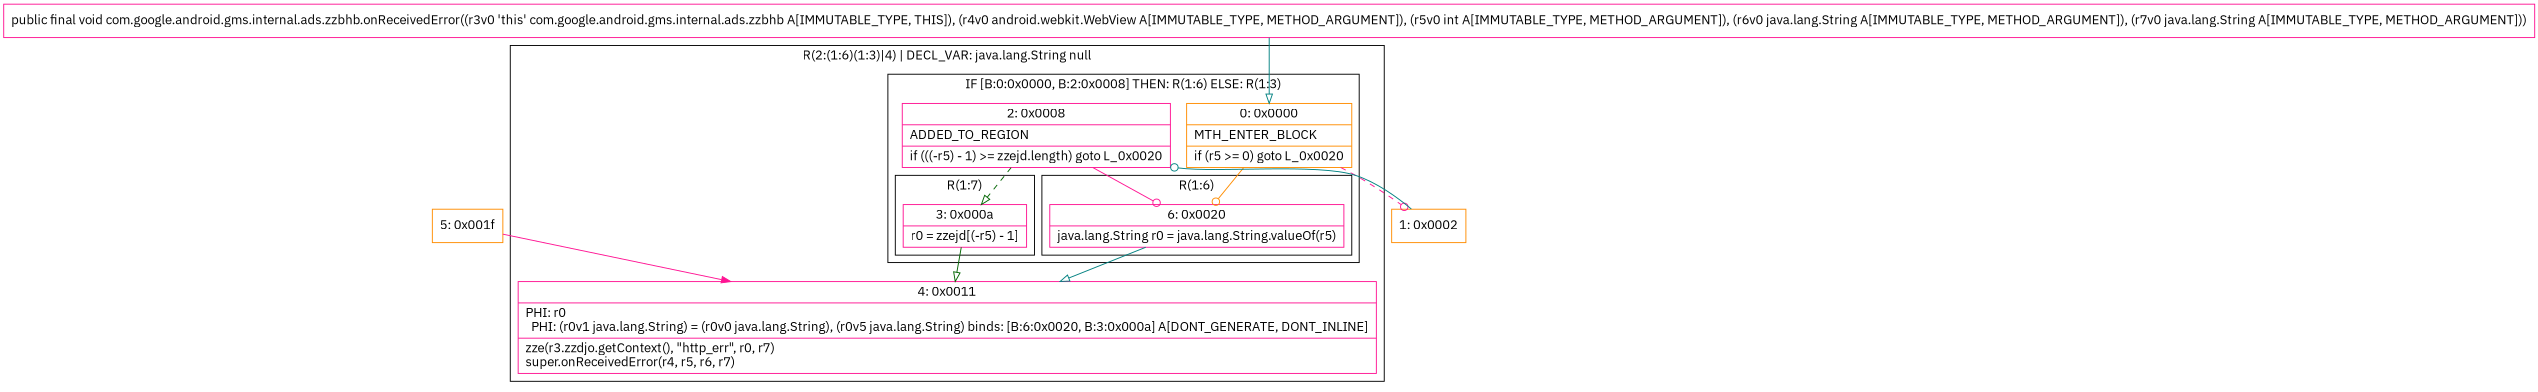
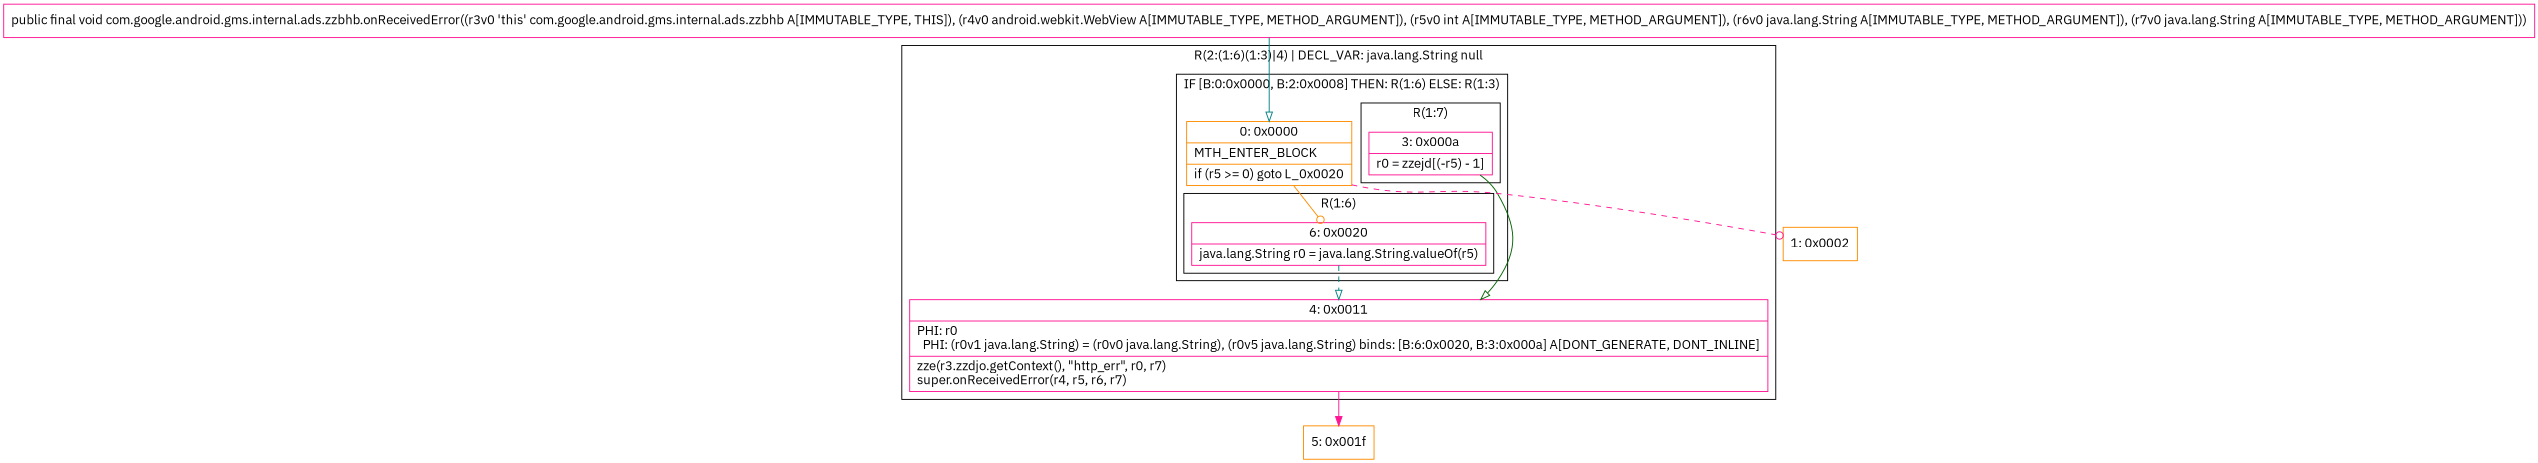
  digraph {
    fontname="IBM Plex Sans"
    node [color=deeppink fontname="IBM Plex Sans" shape=record]
    edge [arrowhead=onormal color=teal fontname="IBM Plex Sans"]
    n1 [label="{6\:\ 0x0020|java.lang.String r0 = java.lang.String.valueOf(r5)\l}"]
    n2 [label="{3\:\ 0x000a|r0 = zzejd[(\-r5) \- 1]\l}"]
    n3 [color=darkorange label="{0\:\ 0x0000|MTH_ENTER_BLOCK\l|if (r5 \>= 0) goto L_0x0020\l}"]
-   n4 [label="{2\:\ 0x0008|ADDED_TO_REGION\l|if (((\-r5) \- 1) \>= zzejd.length) goto L_0x0020\l}"]
    n5 [label="{4\:\ 0x0011|PHI: r0 \l  PHI: (r0v1 java.lang.String) = (r0v0 java.lang.String), (r0v5 java.lang.String) binds: [B:6:0x0020, B:3:0x000a] A[DONT_GENERATE, DONT_INLINE]\l|zze(r3.zzdjo.getContext(), \"http_err\", r0, r7)\lsuper.onReceivedError(r4, r5, r6, r7)\l}"]
    n6 [color=darkorange label="{1\:\ 0x0002}"]
    n7 [color=darkorange label="{5\:\ 0x001f}"]
    n8 [label="{public final void com.google.android.gms.internal.ads.zzbhb.onReceivedError((r3v0 'this' com.google.android.gms.internal.ads.zzbhb A[IMMUTABLE_TYPE, THIS]), (r4v0 android.webkit.WebView A[IMMUTABLE_TYPE, METHOD_ARGUMENT]), (r5v0 int A[IMMUTABLE_TYPE, METHOD_ARGUMENT]), (r6v0 java.lang.String A[IMMUTABLE_TYPE, METHOD_ARGUMENT]), (r7v0 java.lang.String A[IMMUTABLE_TYPE, METHOD_ARGUMENT])) }"]
    subgraph cluster_1 {
      label="R(2:(1:6)(1:3)|4) | DECL_VAR: java.lang.String null\l"
      n5
      subgraph cluster_2 {
        label="IF [B:0:0x0000, B:2:0x0008] THEN: R(1:6) ELSE: R(1:3)"
        n3
-       n4
        subgraph cluster_3 {
          label="R(1:6)"
          n1
        }
        subgraph cluster_4 {
          label="R(1:7)"
          n2
        }
      }
    }
-   n1 -> n5
+   n1 -> n5 [style=dashed]
    n2 -> n5 [color=darkgreen]
    n3 -> n1 [arrowhead=odot color=darkorange]
    n3 -> n6 [arrowhead=odot color=deeppink style=dashed]
-   n4 -> n1 [arrowhead=odot color=deeppink]
-   n4 -> n2 [color=darkgreen style=dashed]
-   n7 -> n5 [arrowhead=normal color=deeppink]
-   n6 -> n4 [arrowhead=odot]
+   n5 -> n7 [arrowhead=normal color=deeppink]
    n8 -> n3
  }
